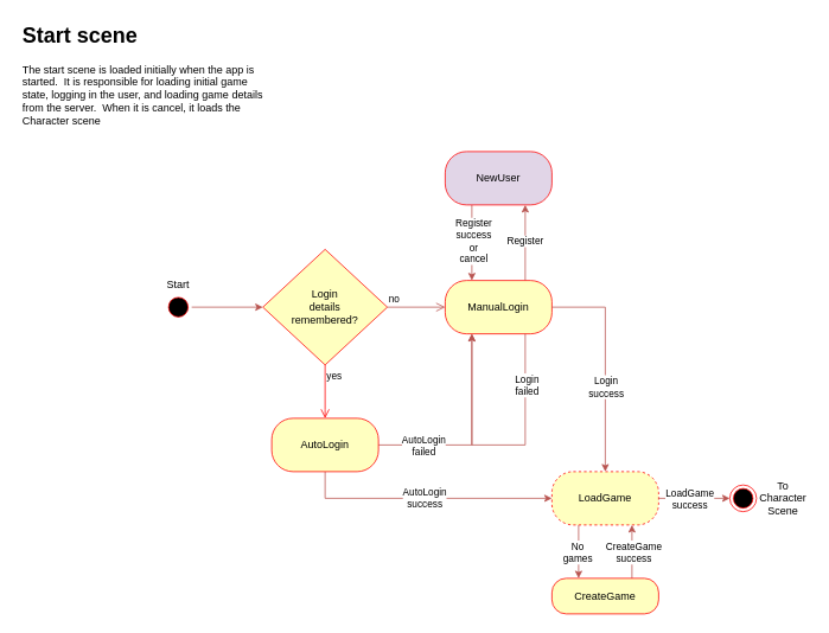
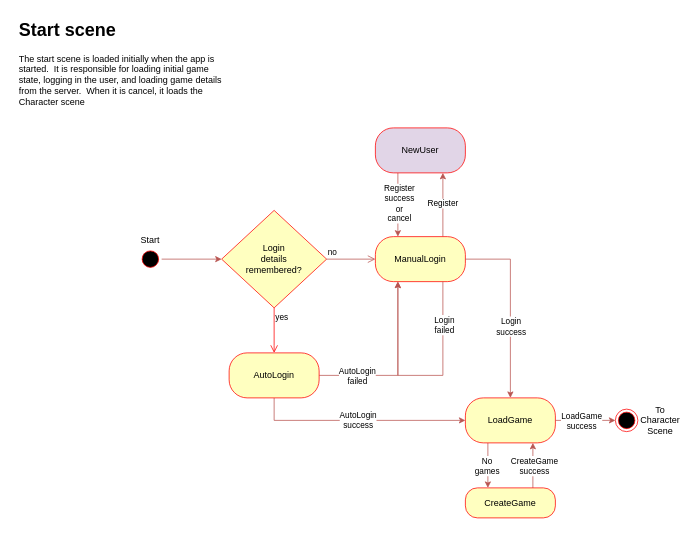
  <mxCell id="0" />
  <mxCell id="1" parent="0" />
  <mxCell id="2" value="" style="ellipse;html=1;shape=startState;fillColor=#000000;strokeColor=#ff0000;rounded=1;shadow=0;comic=0;labelBackgroundColor=none;fontFamily=Verdana;fontSize=12;fontColor=#000000;align=center;direction=south;" parent="1" vertex="1"><mxGeometry x="185" y="330" width="30" height="30" as="geometry" /></mxCell>
  <mxCell id="3" value="Start" style="text;html=1;strokeColor=none;fillColor=none;align=center;verticalAlign=middle;whiteSpace=wrap;rounded=0;" vertex="1" parent="1"><mxGeometry x="170" y="305" width="60" height="30" as="geometry" /></mxCell>
  <mxCell id="4" value="&lt;div&gt;Login&lt;/div&gt;&lt;div&gt;details&lt;/div&gt;&lt;div&gt;remembered?&lt;br&gt;&lt;/div&gt;" style="rhombus;whiteSpace=wrap;html=1;fontColor=#000000;fillColor=#ffffc0;strokeColor=#ff0000;" vertex="1" parent="1"><mxGeometry x="295" y="280" width="140" height="130" as="geometry" /></mxCell>
  <mxCell id="5" value="no" style="edgeStyle=orthogonalEdgeStyle;html=1;align=left;verticalAlign=bottom;endArrow=open;endSize=8;strokeColor=#b85450;rounded=0;fillColor=#f8cecc;" edge="1" source="4" parent="1" target="16"><mxGeometry x="-1" relative="1" as="geometry"><mxPoint x="475" y="345" as="targetPoint" /></mxGeometry></mxCell>
  <mxCell id="6" value="yes" style="edgeStyle=orthogonalEdgeStyle;html=1;align=left;verticalAlign=top;endArrow=open;endSize=8;strokeColor=#ff0000;rounded=0;" edge="1" source="4" parent="1" target="13"><mxGeometry x="-1" relative="1" as="geometry"><mxPoint x="630" y="490" as="targetPoint" /><Array as="points"><mxPoint x="365" y="460" /><mxPoint x="365" y="460" /></Array></mxGeometry></mxCell>
  <mxCell id="7" value="" style="edgeStyle=orthogonalEdgeStyle;rounded=0;orthogonalLoop=1;jettySize=auto;html=1;fillColor=#f8cecc;strokeColor=#b85450;" edge="1" parent="1" source="2" target="4"><mxGeometry relative="1" as="geometry" /></mxCell>
  <mxCell id="8" value="&lt;h1&gt;Start scene&lt;br&gt;&lt;/h1&gt;&lt;p&gt;The start scene is loaded initially when the app is started.&amp;nbsp; It is responsible for loading initial game state, logging in the user, and loading game details from the server.&amp;nbsp; When it is cancel, it loads the Character scene&lt;/p&gt;" style="text;html=1;strokeColor=none;fillColor=none;spacing=5;spacingTop=-20;whiteSpace=wrap;overflow=hidden;rounded=0;" vertex="1" parent="1"><mxGeometry x="20" y="20" width="280" height="140" as="geometry" /></mxCell>
  <mxCell id="9" style="edgeStyle=orthogonalEdgeStyle;rounded=0;orthogonalLoop=1;jettySize=auto;html=1;exitX=1;exitY=0.5;exitDx=0;exitDy=0;entryX=0.25;entryY=1;entryDx=0;entryDy=0;fillColor=#f8cecc;strokeColor=#b85450;" edge="1" parent="1" source="13" target="16"><mxGeometry relative="1" as="geometry" /></mxCell>
  <mxCell id="10" value="&lt;div&gt;AutoLogin&lt;/div&gt;&lt;div&gt;failed&lt;br&gt;&lt;/div&gt;" style="edgeLabel;html=1;align=center;verticalAlign=middle;resizable=0;points=[];" vertex="1" connectable="0" parent="9"><mxGeometry x="-0.565" relative="1" as="geometry"><mxPoint as="offset" /></mxGeometry></mxCell>
  <mxCell id="11" style="edgeStyle=orthogonalEdgeStyle;rounded=0;orthogonalLoop=1;jettySize=auto;html=1;fillColor=#f8cecc;strokeColor=#b85450;" edge="1" parent="1" source="13" target="26"><mxGeometry relative="1" as="geometry"><Array as="points"><mxPoint x="365" y="560" /></Array></mxGeometry></mxCell>
  <mxCell id="12" value="&lt;div&gt;AutoLogin&lt;/div&gt;&lt;div&gt;success&lt;br&gt;&lt;/div&gt;" style="edgeLabel;html=1;align=center;verticalAlign=middle;resizable=0;points=[];" vertex="1" connectable="0" parent="11"><mxGeometry x="-0.011" y="1" relative="1" as="geometry"><mxPoint as="offset" /></mxGeometry></mxCell>
  <mxCell id="13" value="AutoLogin" style="rounded=1;whiteSpace=wrap;html=1;arcSize=40;fontColor=#000000;fillColor=#ffffc0;strokeColor=#ff0000;" vertex="1" parent="1"><mxGeometry x="305" y="470" width="120" height="60" as="geometry" /></mxCell>
  <mxCell id="14" style="edgeStyle=orthogonalEdgeStyle;rounded=0;orthogonalLoop=1;jettySize=auto;html=1;exitX=0.75;exitY=0;exitDx=0;exitDy=0;entryX=0.75;entryY=1;entryDx=0;entryDy=0;fillColor=#f8cecc;strokeColor=#b85450;" edge="1" parent="1" source="16" target="23"><mxGeometry relative="1" as="geometry" /></mxCell>
  <mxCell id="15" value="Register" style="edgeLabel;html=1;align=center;verticalAlign=middle;resizable=0;points=[];" vertex="1" connectable="0" parent="14"><mxGeometry x="-0.106" y="1" relative="1" as="geometry"><mxPoint y="-7" as="offset" /></mxGeometry></mxCell>
  <mxCell id="16" value="ManualLogin" style="rounded=1;whiteSpace=wrap;html=1;arcSize=40;fontColor=#000000;fillColor=#ffffc0;strokeColor=#ff0000;" vertex="1" parent="1"><mxGeometry x="500" y="315" width="120" height="60" as="geometry" /></mxCell>
  <mxCell id="17" style="edgeStyle=orthogonalEdgeStyle;rounded=0;orthogonalLoop=1;jettySize=auto;html=1;exitX=0.75;exitY=1;exitDx=0;exitDy=0;entryX=0.25;entryY=1;entryDx=0;entryDy=0;fillColor=#f8cecc;strokeColor=#b85450;" edge="1" parent="1" source="16" target="16"><mxGeometry relative="1" as="geometry"><Array as="points"><mxPoint x="590" y="500" /><mxPoint x="530" y="500" /></Array></mxGeometry></mxCell>
  <mxCell id="18" value="&lt;div&gt;Login&lt;/div&gt;&lt;div&gt;failed&lt;br&gt;&lt;/div&gt;" style="edgeLabel;html=1;align=center;verticalAlign=middle;resizable=0;points=[];" vertex="1" connectable="0" parent="17"><mxGeometry x="-0.632" y="1" relative="1" as="geometry"><mxPoint as="offset" /></mxGeometry></mxCell>
  <mxCell id="19" style="edgeStyle=orthogonalEdgeStyle;rounded=0;orthogonalLoop=1;jettySize=auto;html=1;exitX=0.25;exitY=1;exitDx=0;exitDy=0;entryX=0.25;entryY=0;entryDx=0;entryDy=0;fillColor=#f8cecc;strokeColor=#b85450;" edge="1" parent="1" source="23" target="16"><mxGeometry relative="1" as="geometry" /></mxCell>
  <mxCell id="20" value="&lt;div&gt;Register&lt;/div&gt;&lt;div&gt;success&lt;/div&gt;&lt;div&gt;or&lt;/div&gt;&lt;div&gt;cancel&lt;br&gt;&lt;/div&gt;" style="edgeLabel;html=1;align=center;verticalAlign=middle;resizable=0;points=[];" vertex="1" connectable="0" parent="19"><mxGeometry x="-0.153" y="1" relative="1" as="geometry"><mxPoint y="4" as="offset" /></mxGeometry></mxCell>
  <mxCell id="21" style="edgeStyle=orthogonalEdgeStyle;rounded=0;orthogonalLoop=1;jettySize=auto;html=1;fillColor=#f8cecc;strokeColor=#b85450;" edge="1" parent="1" source="16" target="26"><mxGeometry relative="1" as="geometry"><Array as="points"><mxPoint x="680" y="345" /></Array></mxGeometry></mxCell>
  <mxCell id="22" value="&lt;div&gt;Login&lt;/div&gt;&lt;div&gt;success&lt;br&gt;&lt;/div&gt;" style="edgeLabel;html=1;align=center;verticalAlign=middle;resizable=0;points=[];" vertex="1" connectable="0" parent="21"><mxGeometry x="0.216" relative="1" as="geometry"><mxPoint as="offset" /></mxGeometry></mxCell>
  <mxCell id="23" value="NewUser" style="rounded=1;whiteSpace=wrap;html=1;arcSize=40;fontColor=#000000;fillColor=#e1d5e7;strokeColor=#ff0000;" vertex="1" parent="1"><mxGeometry x="500" y="170" width="120" height="60" as="geometry" /></mxCell>
  <mxCell id="24" style="edgeStyle=orthogonalEdgeStyle;rounded=0;orthogonalLoop=1;jettySize=auto;html=1;fillColor=#f8cecc;strokeColor=#b85450;" edge="1" parent="1" source="26" target="29"><mxGeometry relative="1" as="geometry"><Array as="points"><mxPoint x="650" y="610" /><mxPoint x="650" y="610" /></Array></mxGeometry></mxCell>
  <mxCell id="25" value="&lt;div&gt;No&lt;/div&gt;&lt;div&gt;games&lt;br&gt;&lt;/div&gt;" style="edgeLabel;html=1;align=center;verticalAlign=middle;resizable=0;points=[];" vertex="1" connectable="0" parent="24"><mxGeometry x="-0.167" y="-2" relative="1" as="geometry"><mxPoint y="5" as="offset" /></mxGeometry></mxCell>
- <mxCell id="26" value="LoadGame" style="rounded=1;whiteSpace=wrap;html=1;arcSize=40;fontColor=#000000;fillColor=#ffffc0;strokeColor=#ff0000;dashed=1;" vertex="1" parent="1"><mxGeometry x="620" y="530" width="120" height="60" as="geometry" /></mxCell>
+ <mxCell id="26" value="LoadGame" style="rounded=1;whiteSpace=wrap;html=1;arcSize=40;fontColor=#000000;fillColor=#ffffc0;strokeColor=#ff0000;" vertex="1" parent="1"><mxGeometry x="620" y="530" width="120" height="60" as="geometry" /></mxCell>
  <mxCell id="27" style="edgeStyle=orthogonalEdgeStyle;rounded=0;orthogonalLoop=1;jettySize=auto;html=1;exitX=0.75;exitY=0;exitDx=0;exitDy=0;entryX=0.75;entryY=1;entryDx=0;entryDy=0;fillColor=#f8cecc;strokeColor=#b85450;" edge="1" parent="1" source="29" target="26"><mxGeometry relative="1" as="geometry" /></mxCell>
  <mxCell id="28" value="&lt;div&gt;CreateGame&lt;/div&gt;&lt;div&gt;success&lt;br&gt;&lt;/div&gt;" style="edgeLabel;html=1;align=center;verticalAlign=middle;resizable=0;points=[];" vertex="1" connectable="0" parent="27"><mxGeometry y="-1" relative="1" as="geometry"><mxPoint as="offset" /></mxGeometry></mxCell>
  <mxCell id="29" value="CreateGame" style="rounded=1;whiteSpace=wrap;html=1;arcSize=40;fontColor=#000000;fillColor=#ffffc0;strokeColor=#ff0000;" vertex="1" parent="1"><mxGeometry x="620" y="650" width="120" height="40" as="geometry" /></mxCell>
  <mxCell id="30" value="" style="ellipse;html=1;shape=endState;fillColor=#000000;strokeColor=#ff0000;" vertex="1" parent="1"><mxGeometry x="820" y="545" width="30" height="30" as="geometry" /></mxCell>
  <mxCell id="31" value="" style="edgeStyle=orthogonalEdgeStyle;rounded=0;orthogonalLoop=1;jettySize=auto;html=1;fillColor=#f8cecc;strokeColor=#b85450;" edge="1" parent="1" source="26" target="30"><mxGeometry relative="1" as="geometry" /></mxCell>
  <mxCell id="32" value="&lt;div&gt;LoadGame&lt;/div&gt;&lt;div&gt;success&lt;br&gt;&lt;/div&gt;" style="edgeLabel;html=1;align=center;verticalAlign=middle;resizable=0;points=[];" vertex="1" connectable="0" parent="31"><mxGeometry x="0.075" relative="1" as="geometry"><mxPoint x="-9" as="offset" /></mxGeometry></mxCell>
  <mxCell id="33" value="&lt;div&gt;To Character&lt;/div&gt;&lt;div&gt;Scene&lt;br&gt;&lt;/div&gt;" style="text;html=1;strokeColor=none;fillColor=none;align=center;verticalAlign=middle;whiteSpace=wrap;rounded=0;" vertex="1" parent="1"><mxGeometry x="850" y="545" width="60" height="30" as="geometry" /></mxCell>
